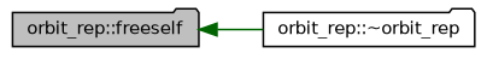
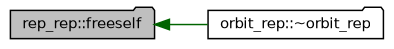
  digraph {
    rankdir=LR
    node [color=black fontname=Helvetica fontsize=10 shape=folder style=filled]
-   n1 [fillcolor=grey75 fontcolor=black height=0.2 label="orbit_rep::freeself" width=0.4]
+   n1 [fillcolor=grey75 fontcolor=black height=0.2 label="rep_rep::freeself" width=0.4]
    n2 [fillcolor=white height=0.2 label="orbit_rep::~orbit_rep" width=0.4]
    n1 -> n2 [color=darkgreen dir=back fontname=Helvetica fontsize=10 labelfontname=Helvetica labelfontsize=10 style=solid]
  }
